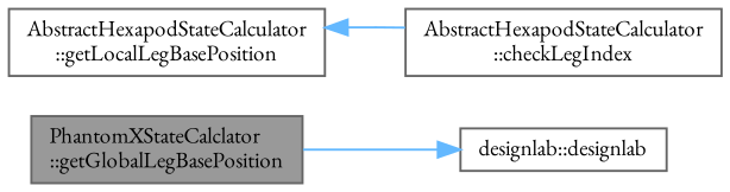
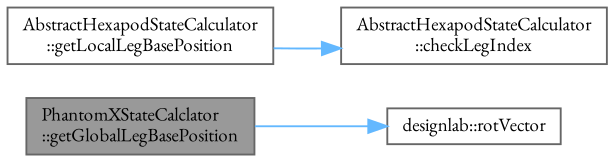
  digraph {
    fontname="EB Garamond"
    rankdir=LR
    node [color=grey40 fillcolor=white fontname="EB Garamond" fontsize=10 shape=box style=filled]
    edge [color=steelblue1 fontname="EB Garamond" fontsize=10 labelfontname=Helvetica labelfontsize=10 style=solid]
    n1 [color=gray40 fillcolor=grey60 fontcolor=black height=0.2 label="PhantomXStateCalclator\l::getGlobalLegBasePosition" width=0.4]
-   n2 [height=0.2 label="designlab::designlab" width=0.4]
+   n2 [height=0.2 label="designlab::rotVector" width=0.4]
    n3 [height=0.2 label="AbstractHexapodStateCalculator\l::getLocalLegBasePosition" width=0.4]
    n4 [height=0.2 label="AbstractHexapodStateCalculator\l::checkLegIndex" width=0.4]
    n1 -> n2
-   n4 -> n3
+   n3 -> n4
  }
